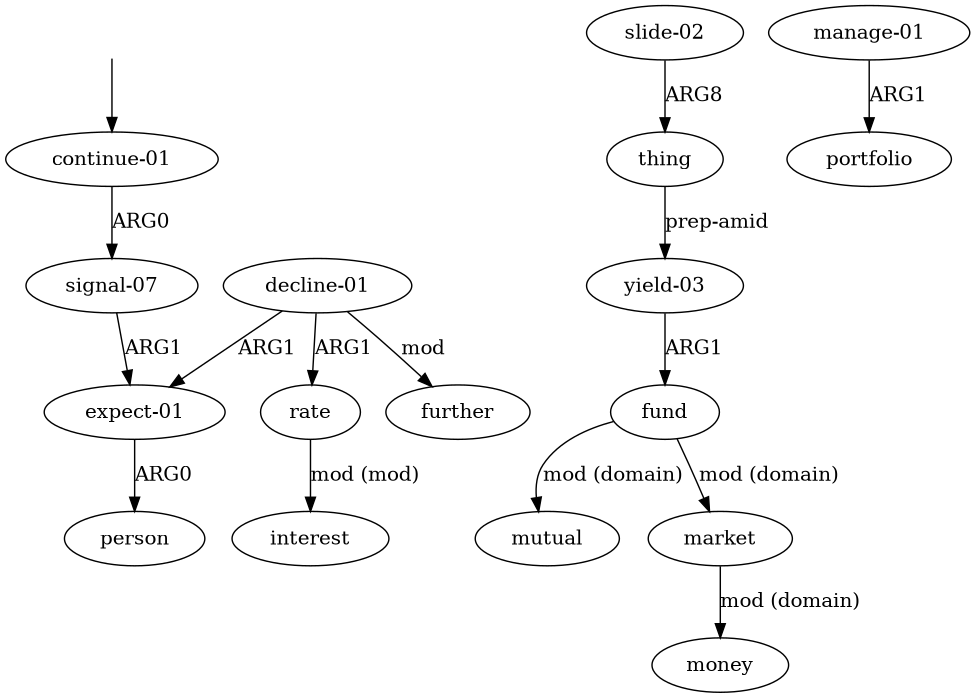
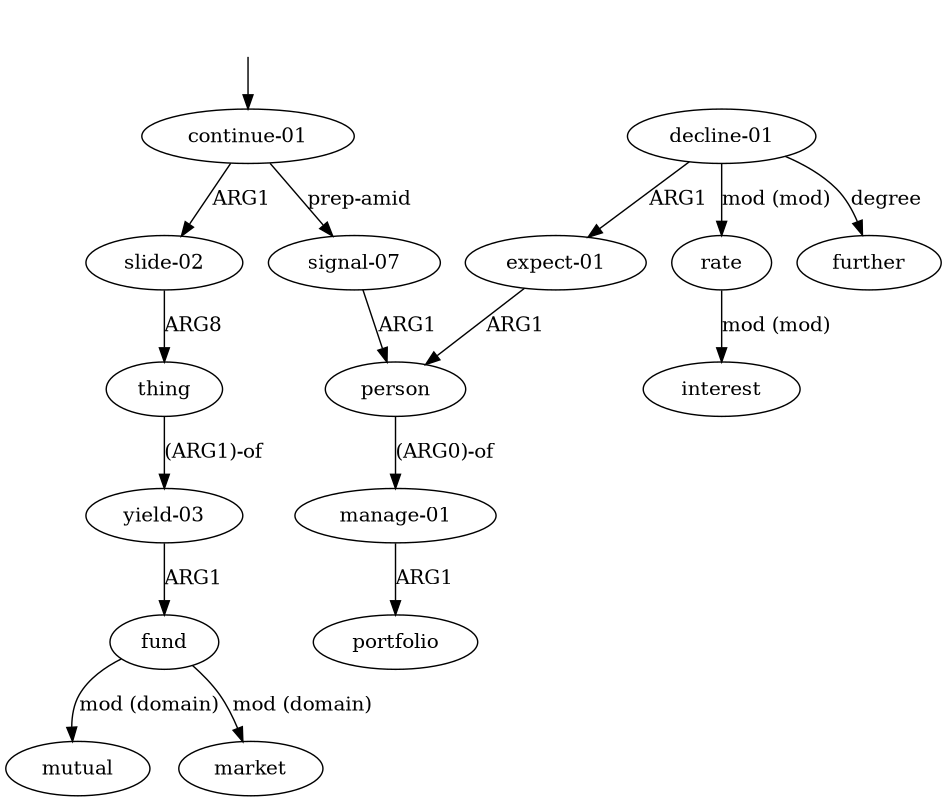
  digraph {
    top [style=invis]
    n2 [label=<<table align="center" border="0" cellspacing="0"><tr><td colspan="2">continue-01</td></tr></table>>]
    n3 [label=<<table align="center" border="0" cellspacing="0"><tr><td colspan="2">slide-02</td></tr></table>>]
    n4 [label=<<table align="center" border="0" cellspacing="0"><tr><td colspan="2">signal-07</td></tr></table>>]
    n5 [label=<<table align="center" border="0" cellspacing="0"><tr><td colspan="2">thing</td></tr></table>>]
    n6 [label=<<table align="center" border="0" cellspacing="0"><tr><td colspan="2">expect-01</td></tr></table>>]
    n7 [label=<<table align="center" border="0" cellspacing="0"><tr><td colspan="2">yield-03</td></tr></table>>]
    n8 [label=<<table align="center" border="0" cellspacing="0"><tr><td colspan="2">fund</td></tr></table>>]
    n9 [label=<<table align="center" border="0" cellspacing="0"><tr><td colspan="2">mutual</td></tr></table>>]
    n10 [label=<<table align="center" border="0" cellspacing="0"><tr><td colspan="2">market</td></tr></table>>]
-   n11 [label=<<table align="center" border="0" cellspacing="0"><tr><td colspan="2">money</td></tr></table>>]
    n12 [label=<<table align="center" border="0" cellspacing="0"><tr><td colspan="2">person</td></tr></table>>]
    n13 [label=<<table align="center" border="0" cellspacing="0"><tr><td colspan="2">manage-01</td></tr></table>>]
    n14 [label=<<table align="center" border="0" cellspacing="0"><tr><td colspan="2">decline-01</td></tr></table>>]
    n15 [label=<<table align="center" border="0" cellspacing="0"><tr><td colspan="2">rate</td></tr></table>>]
    n16 [label=<<table align="center" border="0" cellspacing="0"><tr><td colspan="2">further</td></tr></table>>]
    n17 [label=<<table align="center" border="0" cellspacing="0"><tr><td colspan="2">portfolio</td></tr></table>>]
    n18 [label=<<table align="center" border="0" cellspacing="0"><tr><td colspan="2">interest</td></tr></table>>]
    top -> n2
-   n2 -> n4 [label=ARG0]
+   n2 -> n3 [label=ARG1]
+   n2 -> n4 [label="prep-amid"]
    n3 -> n5 [label=ARG8]
-   n4 -> n6 [label=ARG1]
-   n5 -> n7 [label="prep-amid"]
-   n6 -> n12 [label=ARG0]
+   n4 -> n12 [label=ARG1]
+   n5 -> n7 [label="(ARG1)-of"]
+   n6 -> n12 [label=ARG1]
    n7 -> n8 [label=ARG1]
    n8 -> n9 [label="mod (domain)"]
    n8 -> n10 [label="mod (domain)"]
-   n10 -> n11 [label="mod (domain)"]
+   n12 -> n13 [label="(ARG0)-of"]
    n13 -> n17 [label=ARG1]
    n14 -> n6 [label=ARG1]
-   n14 -> n15 [label=ARG1]
-   n14 -> n16 [label=mod]
+   n14 -> n15 [label="mod (mod)"]
+   n14 -> n16 [label=degree]
    n15 -> n18 [label="mod (mod)"]
  }
